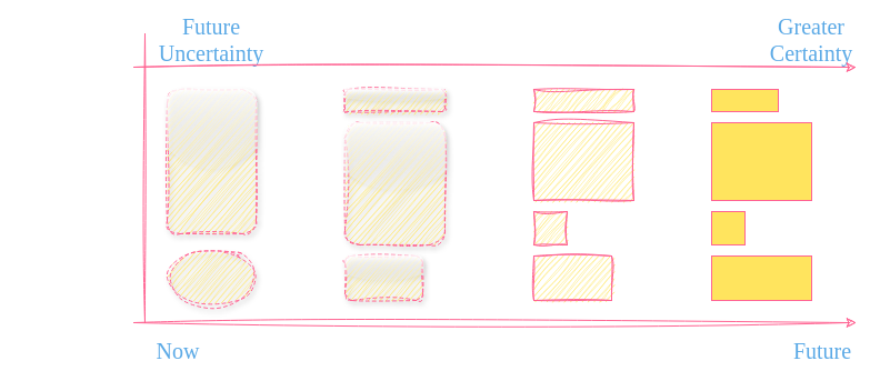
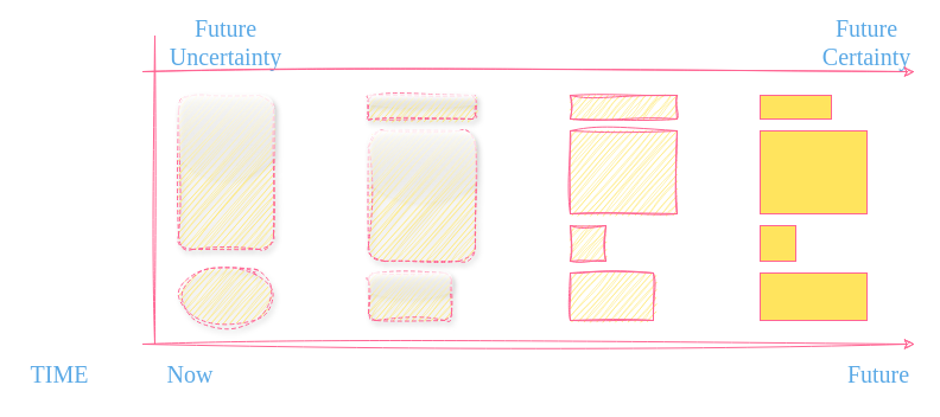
  <mxCell id="0" />
  <mxCell id="1" parent="0" />
  <mxCell id="2" value="" style="rounded=0;whiteSpace=wrap;html=1;sketch=1;hachureGap=4;jiggle=2;curveFitting=1;fontFamily=Architects Daughter;fontSource=https%3A%2F%2Ffonts.googleapis.com%2Fcss%3Ffamily%3DArchitects%2BDaughter;fontSize=20;labelBackgroundColor=none;fillColor=#FFE45E;strokeColor=#FF6392;fontColor=#5AA9E6;" vertex="1" parent="1"><mxGeometry x="480" y="110" width="90" height="70" as="geometry" /></mxCell>
  <mxCell id="3" value="" style="whiteSpace=wrap;html=1;aspect=fixed;sketch=1;hachureGap=4;jiggle=2;curveFitting=1;fontFamily=Architects Daughter;fontSource=https%3A%2F%2Ffonts.googleapis.com%2Fcss%3Ffamily%3DArchitects%2BDaughter;fontSize=20;labelBackgroundColor=none;fillColor=#FFE45E;strokeColor=#FF6392;fontColor=#5AA9E6;" vertex="1" parent="1"><mxGeometry x="480" y="190" width="30" height="30" as="geometry" /></mxCell>
  <mxCell id="4" value="" style="endArrow=classic;html=1;rounded=0;sketch=1;hachureGap=4;jiggle=2;curveFitting=1;fontFamily=Architects Daughter;fontSource=https%3A%2F%2Ffonts.googleapis.com%2Fcss%3Ffamily%3DArchitects%2BDaughter;fontSize=16;labelBackgroundColor=none;strokeColor=#FF6392;fontColor=default;" edge="1" parent="1"><mxGeometry width="50" height="50" relative="1" as="geometry"><mxPoint x="120" y="290" as="sourcePoint" /><mxPoint x="770" y="290" as="targetPoint" /></mxGeometry></mxCell>
  <mxCell id="5" value="" style="endArrow=none;html=1;rounded=0;sketch=1;hachureGap=4;jiggle=2;curveFitting=1;fontFamily=Architects Daughter;fontSource=https%3A%2F%2Ffonts.googleapis.com%2Fcss%3Ffamily%3DArchitects%2BDaughter;fontSize=16;labelBackgroundColor=none;strokeColor=#FF6392;fontColor=default;" edge="1" parent="1"><mxGeometry width="50" height="50" relative="1" as="geometry"><mxPoint x="130" y="290" as="sourcePoint" /><mxPoint x="130" y="30" as="targetPoint" /></mxGeometry></mxCell>
  <mxCell id="6" value="" style="rounded=0;whiteSpace=wrap;html=1;sketch=1;hachureGap=4;jiggle=2;curveFitting=1;fontFamily=Architects Daughter;fontSource=https%3A%2F%2Ffonts.googleapis.com%2Fcss%3Ffamily%3DArchitects%2BDaughter;fontSize=20;labelBackgroundColor=none;fillColor=#FFE45E;strokeColor=#FF6392;fontColor=#5AA9E6;" vertex="1" parent="1"><mxGeometry x="480" y="80" width="90" height="20" as="geometry" /></mxCell>
  <mxCell id="7" value="" style="rounded=0;whiteSpace=wrap;html=1;sketch=1;hachureGap=4;jiggle=2;curveFitting=1;fontFamily=Architects Daughter;fontSource=https%3A%2F%2Ffonts.googleapis.com%2Fcss%3Ffamily%3DArchitects%2BDaughter;fontSize=20;labelBackgroundColor=none;fillColor=#FFE45E;strokeColor=#FF6392;fontColor=#5AA9E6;" vertex="1" parent="1"><mxGeometry x="480" y="230" width="70" height="40" as="geometry" /></mxCell>
  <mxCell id="8" value="" style="rounded=1;whiteSpace=wrap;html=1;hachureGap=4;fontFamily=Architects Daughter;fontSource=https%3A%2F%2Ffonts.googleapis.com%2Fcss%3Ffamily%3DArchitects%2BDaughter;fontSize=20;shadow=1;strokeColor=#FF6392;dashed=1;glass=1;sketch=1;curveFitting=1;jiggle=2;labelBackgroundColor=none;fillColor=#FFE45E;fontColor=#5AA9E6;" vertex="1" parent="1"><mxGeometry x="310" y="110" width="90" height="110" as="geometry" /></mxCell>
  <mxCell id="9" value="" style="rounded=1;whiteSpace=wrap;html=1;hachureGap=4;fontFamily=Architects Daughter;fontSource=https%3A%2F%2Ffonts.googleapis.com%2Fcss%3Ffamily%3DArchitects%2BDaughter;fontSize=20;shadow=1;strokeColor=#FF6392;dashed=1;glass=1;sketch=1;curveFitting=1;jiggle=2;labelBackgroundColor=none;fillColor=#FFE45E;fontColor=#5AA9E6;" vertex="1" parent="1"><mxGeometry x="310" y="80" width="90" height="20" as="geometry" /></mxCell>
  <mxCell id="10" value="" style="rounded=1;whiteSpace=wrap;html=1;hachureGap=4;fontFamily=Architects Daughter;fontSource=https%3A%2F%2Ffonts.googleapis.com%2Fcss%3Ffamily%3DArchitects%2BDaughter;fontSize=20;shadow=1;strokeColor=#FF6392;dashed=1;glass=1;sketch=1;curveFitting=1;jiggle=2;labelBackgroundColor=none;fillColor=#FFE45E;fontColor=#5AA9E6;" vertex="1" parent="1"><mxGeometry x="310" y="230" width="70" height="40" as="geometry" /></mxCell>
  <mxCell id="11" value="" style="rounded=0;whiteSpace=wrap;html=1;hachureGap=4;fontFamily=Architects Daughter;fontSource=https%3A%2F%2Ffonts.googleapis.com%2Fcss%3Ffamily%3DArchitects%2BDaughter;fontSize=20;labelBackgroundColor=none;fillColor=#FFE45E;strokeColor=#FF6392;fontColor=#5AA9E6;" vertex="1" parent="1"><mxGeometry x="640" y="110" width="90" height="70" as="geometry" /></mxCell>
  <mxCell id="12" value="" style="whiteSpace=wrap;html=1;aspect=fixed;hachureGap=4;fontFamily=Architects Daughter;fontSource=https%3A%2F%2Ffonts.googleapis.com%2Fcss%3Ffamily%3DArchitects%2BDaughter;fontSize=20;labelBackgroundColor=none;fillColor=#FFE45E;strokeColor=#FF6392;fontColor=#5AA9E6;" vertex="1" parent="1"><mxGeometry x="640" y="190" width="30" height="30" as="geometry" /></mxCell>
  <mxCell id="13" value="" style="rounded=0;whiteSpace=wrap;html=1;hachureGap=4;fontFamily=Architects Daughter;fontSource=https%3A%2F%2Ffonts.googleapis.com%2Fcss%3Ffamily%3DArchitects%2BDaughter;fontSize=20;labelBackgroundColor=none;fillColor=#FFE45E;strokeColor=#FF6392;fontColor=#5AA9E6;" vertex="1" parent="1"><mxGeometry x="640" y="80" width="60" height="20" as="geometry" /></mxCell>
  <mxCell id="14" value="" style="rounded=0;whiteSpace=wrap;html=1;hachureGap=4;fontFamily=Architects Daughter;fontSource=https%3A%2F%2Ffonts.googleapis.com%2Fcss%3Ffamily%3DArchitects%2BDaughter;fontSize=20;labelBackgroundColor=none;fillColor=#FFE45E;strokeColor=#FF6392;fontColor=#5AA9E6;" vertex="1" parent="1"><mxGeometry x="640" y="230" width="90" height="40" as="geometry" /></mxCell>
  <mxCell id="15" value="Now" style="text;html=1;align=center;verticalAlign=middle;whiteSpace=wrap;rounded=0;fontSize=20;fontFamily=Architects Daughter;labelBackgroundColor=none;fontColor=#5AA9E6;" vertex="1" parent="1"><mxGeometry x="130" y="300" width="60" height="30" as="geometry" /></mxCell>
  <mxCell id="16" value="Future" style="text;html=1;align=center;verticalAlign=middle;whiteSpace=wrap;rounded=0;fontSize=20;fontFamily=Architects Daughter;labelBackgroundColor=none;fontColor=#5AA9E6;" vertex="1" parent="1"><mxGeometry x="710" y="300" width="60" height="30" as="geometry" /></mxCell>
  <mxCell id="17" value="" style="rounded=1;whiteSpace=wrap;html=1;hachureGap=4;fontFamily=Architects Daughter;fontSource=https%3A%2F%2Ffonts.googleapis.com%2Fcss%3Ffamily%3DArchitects%2BDaughter;fontSize=20;shadow=1;strokeColor=#FF6392;dashed=1;glass=1;sketch=1;curveFitting=1;jiggle=2;labelBackgroundColor=none;fillColor=#FFE45E;fontColor=#5AA9E6;" vertex="1" parent="1"><mxGeometry x="150" y="80" width="80" height="130" as="geometry" /></mxCell>
  <mxCell id="18" value="Future Uncertainty" style="text;html=1;align=center;verticalAlign=middle;whiteSpace=wrap;rounded=0;fontSize=20;fontFamily=Architects Daughter;labelBackgroundColor=none;fontColor=#5AA9E6;" vertex="1" parent="1"><mxGeometry x="160" y="20" width="60" height="30" as="geometry" /></mxCell>
- <mxCell id="19" value="Greater Certainty" style="text;html=1;align=center;verticalAlign=middle;whiteSpace=wrap;rounded=0;fontSize=20;fontFamily=Architects Daughter;labelBackgroundColor=none;fontColor=#5AA9E6;" vertex="1" parent="1"><mxGeometry x="700" y="20" width="60" height="30" as="geometry" /></mxCell>
+ <mxCell id="19" value="Future Certainty" style="text;html=1;align=center;verticalAlign=middle;whiteSpace=wrap;rounded=0;fontSize=20;fontFamily=Architects Daughter;labelBackgroundColor=none;fontColor=#5AA9E6;" vertex="1" parent="1"><mxGeometry x="700" y="20" width="60" height="30" as="geometry" /></mxCell>
  <mxCell id="20" value="" style="endArrow=classic;html=1;rounded=0;sketch=1;hachureGap=4;jiggle=2;curveFitting=1;fontFamily=Architects Daughter;fontSource=https%3A%2F%2Ffonts.googleapis.com%2Fcss%3Ffamily%3DArchitects%2BDaughter;fontSize=16;labelBackgroundColor=none;strokeColor=#FF6392;fontColor=default;" edge="1" parent="1"><mxGeometry width="50" height="50" relative="1" as="geometry"><mxPoint x="120" y="60" as="sourcePoint" /><mxPoint x="770" y="60" as="targetPoint" /></mxGeometry></mxCell>
+ <mxCell id="21" value="TIME" style="text;html=1;align=center;verticalAlign=middle;whiteSpace=wrap;rounded=0;fontSize=20;fontFamily=Architects Daughter;labelBackgroundColor=none;fontColor=#5AA9E6;" vertex="1" parent="1"><mxGeometry x="20" y="300" width="60" height="30" as="geometry" /></mxCell>
  <mxCell id="22" value="" style="ellipse;whiteSpace=wrap;html=1;sketch=1;hachureGap=4;jiggle=2;curveFitting=1;strokeColor=#FF6392;fontFamily=Architects Daughter;fontSource=https%3A%2F%2Ffonts.googleapis.com%2Fcss%3Ffamily%3DArchitects%2BDaughter;fontSize=20;fontColor=#5AA9E6;fillColor=#FFE45E;labelBackgroundColor=none;shadow=1;gradientColor=none;dashed=1;" vertex="1" parent="1"><mxGeometry x="150" y="225" width="80" height="50" as="geometry" /></mxCell>
